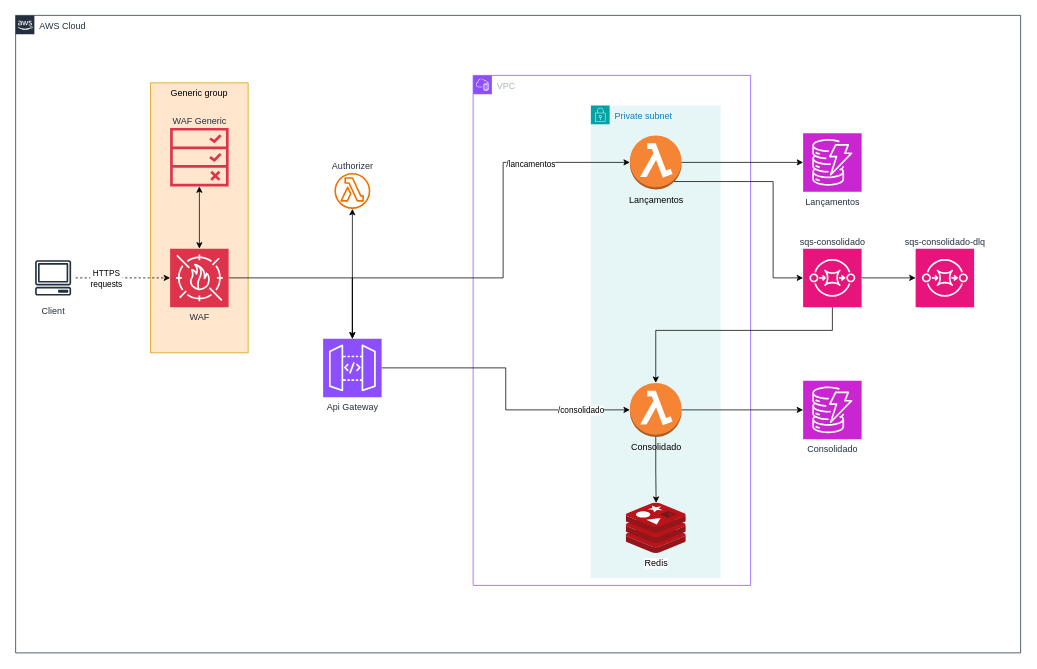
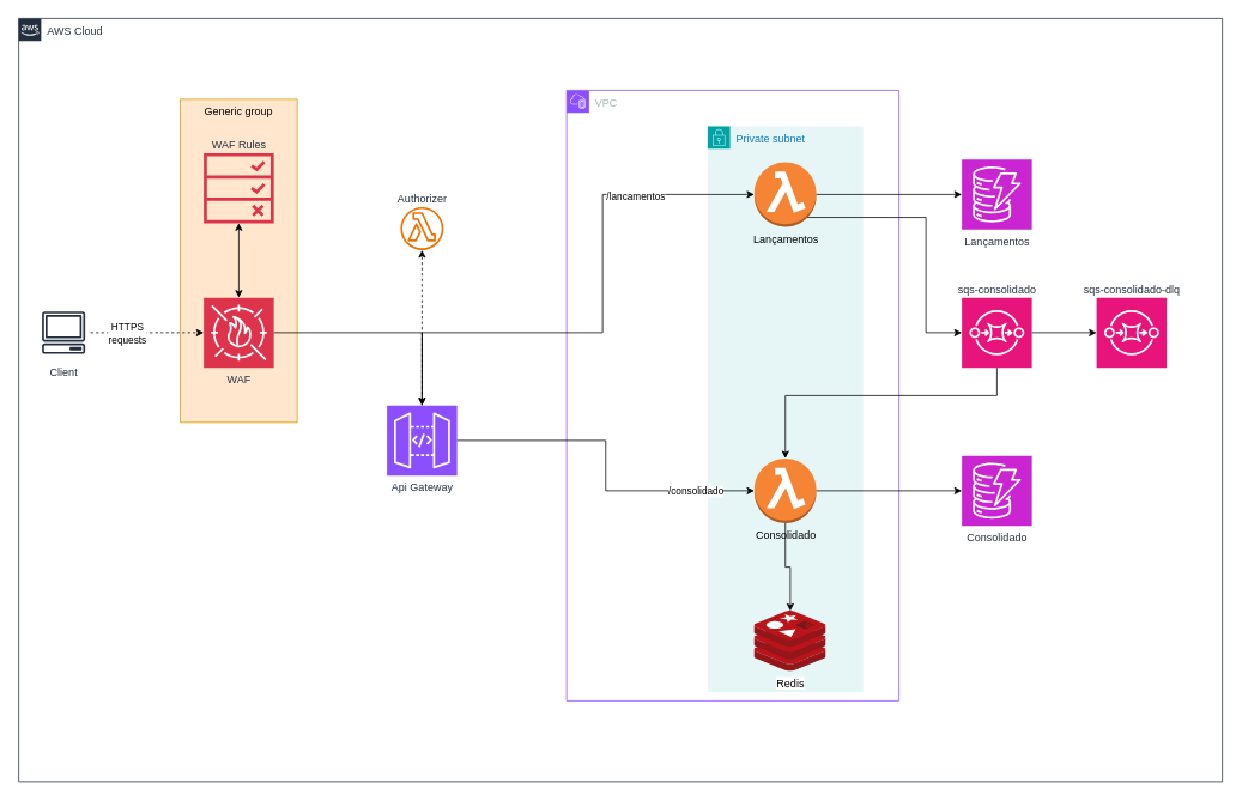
  <mxCell id="0" />
  <mxCell id="1" parent="0" />
  <mxCell id="2" value="AWS Cloud" style="points=[[0,0],[0.25,0],[0.5,0],[0.75,0],[1,0],[1,0.25],[1,0.5],[1,0.75],[1,1],[0.75,1],[0.5,1],[0.25,1],[0,1],[0,0.75],[0,0.5],[0,0.25]];outlineConnect=0;gradientColor=none;html=1;whiteSpace=wrap;fontSize=12;fontStyle=0;container=1;pointerEvents=0;collapsible=0;recursiveResize=0;shape=mxgraph.aws4.group;grIcon=mxgraph.aws4.group_aws_cloud_alt;strokeColor=#232F3E;fillColor=none;verticalAlign=top;align=left;spacingLeft=30;fontColor=#232F3E;dashed=0;" vertex="1" parent="1"><mxGeometry x="20" y="20" width="1340" height="850" as="geometry" /></mxCell>
- <mxCell id="3" style="edgeStyle=orthogonalEdgeStyle;rounded=0;orthogonalLoop=1;jettySize=auto;html=1;startArrow=classic;startFill=1;" edge="1" parent="2" source="4" target="13"><mxGeometry relative="1" as="geometry" /></mxCell>
+ <mxCell id="3" style="edgeStyle=orthogonalEdgeStyle;rounded=0;orthogonalLoop=1;jettySize=auto;html=1;startArrow=classic;startFill=1;dashed=1;" edge="1" parent="2" source="4" target="13"><mxGeometry relative="1" as="geometry" /></mxCell>
  <mxCell id="4" value="Api Gateway" style="sketch=0;points=[[0,0,0],[0.25,0,0],[0.5,0,0],[0.75,0,0],[1,0,0],[0,1,0],[0.25,1,0],[0.5,1,0],[0.75,1,0],[1,1,0],[0,0.25,0],[0,0.5,0],[0,0.75,0],[1,0.25,0],[1,0.5,0],[1,0.75,0]];outlineConnect=0;fontColor=#232F3E;fillColor=#8C4FFF;strokeColor=#ffffff;dashed=0;verticalLabelPosition=bottom;verticalAlign=top;align=center;html=1;fontSize=12;fontStyle=0;aspect=fixed;shape=mxgraph.aws4.resourceIcon;resIcon=mxgraph.aws4.api_gateway;" vertex="1" parent="2"><mxGeometry x="410" y="431" width="78" height="78" as="geometry" /></mxCell>
  <mxCell id="5" value="Generic group" style="fillColor=#ffe6cc;strokeColor=#d79b00;dashed=0;verticalAlign=top;fontStyle=0;whiteSpace=wrap;html=1;" vertex="1" parent="2"><mxGeometry x="180" y="90" width="130" height="360" as="geometry" /></mxCell>
  <mxCell id="6" style="edgeStyle=orthogonalEdgeStyle;rounded=0;orthogonalLoop=1;jettySize=auto;html=1;startArrow=classic;startFill=1;" edge="1" parent="2" source="8" target="9"><mxGeometry relative="1" as="geometry" /></mxCell>
  <mxCell id="7" style="edgeStyle=orthogonalEdgeStyle;rounded=0;orthogonalLoop=1;jettySize=auto;html=1;" edge="1" parent="2" source="8" target="4"><mxGeometry relative="1" as="geometry" /></mxCell>
  <mxCell id="8" value="WAF" style="sketch=0;points=[[0,0,0],[0.25,0,0],[0.5,0,0],[0.75,0,0],[1,0,0],[0,1,0],[0.25,1,0],[0.5,1,0],[0.75,1,0],[1,1,0],[0,0.25,0],[0,0.5,0],[0,0.75,0],[1,0.25,0],[1,0.5,0],[1,0.75,0]];outlineConnect=0;fontColor=#232F3E;fillColor=#DD344C;strokeColor=#ffffff;dashed=0;verticalLabelPosition=bottom;verticalAlign=top;align=center;html=1;fontSize=12;fontStyle=0;aspect=fixed;shape=mxgraph.aws4.resourceIcon;resIcon=mxgraph.aws4.waf;" vertex="1" parent="2"><mxGeometry x="206" y="311" width="78" height="78" as="geometry" /></mxCell>
- <mxCell id="9" value="WAF Generic" style="sketch=0;outlineConnect=0;fontColor=#232F3E;gradientColor=none;fillColor=#DD344C;strokeColor=none;dashed=0;verticalLabelPosition=top;verticalAlign=bottom;align=center;html=1;fontSize=12;fontStyle=0;aspect=fixed;pointerEvents=1;shape=mxgraph.aws4.waf_rule;labelPosition=center;" vertex="1" parent="2"><mxGeometry x="206" y="150" width="78" height="78" as="geometry" /></mxCell>
+ <mxCell id="9" value="WAF Rules" style="sketch=0;outlineConnect=0;fontColor=#232F3E;gradientColor=none;fillColor=#DD344C;strokeColor=none;dashed=0;verticalLabelPosition=top;verticalAlign=bottom;align=center;html=1;fontSize=12;fontStyle=0;aspect=fixed;pointerEvents=1;shape=mxgraph.aws4.waf_rule;labelPosition=center;" vertex="1" parent="2"><mxGeometry x="206" y="150" width="78" height="78" as="geometry" /></mxCell>
  <mxCell id="10" value="Client" style="sketch=0;outlineConnect=0;fontColor=#232F3E;gradientColor=none;strokeColor=#232F3E;fillColor=#ffffff;dashed=0;verticalLabelPosition=bottom;verticalAlign=top;align=center;html=1;fontSize=12;fontStyle=0;aspect=fixed;shape=mxgraph.aws4.resourceIcon;resIcon=mxgraph.aws4.client;" vertex="1" parent="2"><mxGeometry x="20" y="320" width="60" height="60" as="geometry" /></mxCell>
  <mxCell id="11" style="edgeStyle=orthogonalEdgeStyle;rounded=0;orthogonalLoop=1;jettySize=auto;html=1;entryX=0;entryY=0.5;entryDx=0;entryDy=0;entryPerimeter=0;dashed=1;" edge="1" parent="2" source="10" target="8"><mxGeometry relative="1" as="geometry" /></mxCell>
  <mxCell id="12" value="HTTPS&lt;div&gt;requests&lt;/div&gt;" style="edgeLabel;html=1;align=center;verticalAlign=middle;resizable=0;points=[];" vertex="1" connectable="0" parent="11"><mxGeometry x="-0.064" y="-2" relative="1" as="geometry"><mxPoint x="-19" y="-2" as="offset" /></mxGeometry></mxCell>
  <mxCell id="13" value="Authorizer" style="sketch=0;outlineConnect=0;fontColor=#232F3E;gradientColor=none;fillColor=#ED7100;strokeColor=none;dashed=0;verticalLabelPosition=top;verticalAlign=bottom;align=center;html=1;fontSize=12;fontStyle=0;aspect=fixed;pointerEvents=1;shape=mxgraph.aws4.lambda_function;labelPosition=center;" vertex="1" parent="2"><mxGeometry x="425" y="210" width="48" height="48" as="geometry" /></mxCell>
  <mxCell id="14" value="VPC" style="points=[[0,0],[0.25,0],[0.5,0],[0.75,0],[1,0],[1,0.25],[1,0.5],[1,0.75],[1,1],[0.75,1],[0.5,1],[0.25,1],[0,1],[0,0.75],[0,0.5],[0,0.25]];outlineConnect=0;gradientColor=none;html=1;whiteSpace=wrap;fontSize=12;fontStyle=0;container=1;pointerEvents=0;collapsible=0;recursiveResize=0;shape=mxgraph.aws4.group;grIcon=mxgraph.aws4.group_vpc2;strokeColor=#8C4FFF;fillColor=none;verticalAlign=top;align=left;spacingLeft=30;fontColor=#AAB7B8;dashed=0;" vertex="1" parent="2"><mxGeometry x="610" y="80" width="370" height="680" as="geometry" /></mxCell>
  <mxCell id="15" value="Private subnet" style="points=[[0,0],[0.25,0],[0.5,0],[0.75,0],[1,0],[1,0.25],[1,0.5],[1,0.75],[1,1],[0.75,1],[0.5,1],[0.25,1],[0,1],[0,0.75],[0,0.5],[0,0.25]];outlineConnect=0;gradientColor=none;html=1;whiteSpace=wrap;fontSize=12;fontStyle=0;container=1;pointerEvents=0;collapsible=0;recursiveResize=0;shape=mxgraph.aws4.group;grIcon=mxgraph.aws4.group_security_group;grStroke=0;strokeColor=#00A4A6;fillColor=#E6F6F7;verticalAlign=top;align=left;spacingLeft=30;fontColor=#147EBA;dashed=0;" vertex="1" parent="14"><mxGeometry x="157" y="40" width="173" height="630" as="geometry" /></mxCell>
  <mxCell id="16" value="Lançamentos" style="outlineConnect=0;dashed=0;verticalLabelPosition=bottom;verticalAlign=top;align=center;html=1;shape=mxgraph.aws3.lambda_function;fillColor=#F58534;gradientColor=none;" vertex="1" parent="15"><mxGeometry x="52" y="40" width="69" height="72" as="geometry" /></mxCell>
  <mxCell id="17" style="edgeStyle=orthogonalEdgeStyle;rounded=0;orthogonalLoop=1;jettySize=auto;html=1;" edge="1" parent="15" source="18" target="19"><mxGeometry relative="1" as="geometry" /></mxCell>
  <mxCell id="18" value="Consolidado" style="outlineConnect=0;dashed=0;verticalLabelPosition=bottom;verticalAlign=top;align=center;html=1;shape=mxgraph.aws3.lambda_function;fillColor=#F58534;gradientColor=none;" vertex="1" parent="15"><mxGeometry x="52" y="370" width="69" height="72" as="geometry" /></mxCell>
- <mxCell id="19" value="Redis" style="image;sketch=0;aspect=fixed;html=1;points=[];align=center;fontSize=12;image=img/lib/mscae/Cache_Redis_Product.svg;" vertex="1" parent="15"><mxGeometry x="47" y="530" width="80" height="67.2" as="geometry" /></mxCell>
+ <mxCell id="19" value="Redis" style="image;sketch=0;aspect=fixed;html=1;points=[];align=center;fontSize=12;image=img/lib/mscae/Cache_Redis_Product.svg;" vertex="1" parent="15"><mxGeometry x="52" y="540" width="80" height="67.2" as="geometry" /></mxCell>
  <mxCell id="20" style="edgeStyle=orthogonalEdgeStyle;rounded=0;orthogonalLoop=1;jettySize=auto;html=1;entryX=0;entryY=0.5;entryDx=0;entryDy=0;entryPerimeter=0;exitX=1;exitY=0.5;exitDx=0;exitDy=0;exitPerimeter=0;" edge="1" parent="14" source="4" target="18"><mxGeometry relative="1" as="geometry"><mxPoint x="-122" y="290" as="sourcePoint" /><mxPoint x="210" y="440" as="targetPoint" /></mxGeometry></mxCell>
  <mxCell id="21" value="/consolidado" style="edgeLabel;html=1;align=center;verticalAlign=middle;resizable=0;points=[];" vertex="1" connectable="0" parent="20"><mxGeometry x="0.451" y="-1" relative="1" as="geometry"><mxPoint x="40" y="-1" as="offset" /></mxGeometry></mxCell>
  <mxCell id="22" style="edgeStyle=orthogonalEdgeStyle;rounded=0;orthogonalLoop=1;jettySize=auto;html=1;" edge="1" parent="2" source="24" target="31"><mxGeometry relative="1" as="geometry" /></mxCell>
  <mxCell id="23" style="edgeStyle=orthogonalEdgeStyle;rounded=0;orthogonalLoop=1;jettySize=auto;html=1;entryX=0.5;entryY=0;entryDx=0;entryDy=0;entryPerimeter=0;" edge="1" parent="2" source="24" target="18"><mxGeometry relative="1" as="geometry"><Array as="points"><mxPoint x="1089" y="420" /><mxPoint x="854" y="420" /></Array></mxGeometry></mxCell>
  <mxCell id="24" value="sqs-consolidado" style="sketch=0;points=[[0,0,0],[0.25,0,0],[0.5,0,0],[0.75,0,0],[1,0,0],[0,1,0],[0.25,1,0],[0.5,1,0],[0.75,1,0],[1,1,0],[0,0.25,0],[0,0.5,0],[0,0.75,0],[1,0.25,0],[1,0.5,0],[1,0.75,0]];outlineConnect=0;fontColor=#232F3E;fillColor=#E7157B;strokeColor=#ffffff;dashed=0;verticalLabelPosition=top;verticalAlign=bottom;align=center;html=1;fontSize=12;fontStyle=0;aspect=fixed;shape=mxgraph.aws4.resourceIcon;resIcon=mxgraph.aws4.sqs;labelPosition=center;" vertex="1" parent="2"><mxGeometry x="1050" y="311" width="78" height="78" as="geometry" /></mxCell>
  <mxCell id="25" style="edgeStyle=orthogonalEdgeStyle;rounded=0;orthogonalLoop=1;jettySize=auto;html=1;entryX=0;entryY=0.5;entryDx=0;entryDy=0;entryPerimeter=0;" edge="1" parent="2" source="4" target="16"><mxGeometry relative="1" as="geometry"><Array as="points"><mxPoint x="650" y="350" /><mxPoint x="650" y="196" /></Array></mxGeometry></mxCell>
  <mxCell id="26" value="/lancamentos" style="edgeLabel;html=1;align=center;verticalAlign=middle;resizable=0;points=[];" vertex="1" connectable="0" parent="25"><mxGeometry x="0.56" y="-1" relative="1" as="geometry"><mxPoint as="offset" /></mxGeometry></mxCell>
  <mxCell id="27" value="Lançamentos" style="sketch=0;points=[[0,0,0],[0.25,0,0],[0.5,0,0],[0.75,0,0],[1,0,0],[0,1,0],[0.25,1,0],[0.5,1,0],[0.75,1,0],[1,1,0],[0,0.25,0],[0,0.5,0],[0,0.75,0],[1,0.25,0],[1,0.5,0],[1,0.75,0]];outlineConnect=0;fontColor=#232F3E;fillColor=#C925D1;strokeColor=#ffffff;dashed=0;verticalLabelPosition=bottom;verticalAlign=top;align=center;html=1;fontSize=12;fontStyle=0;aspect=fixed;shape=mxgraph.aws4.resourceIcon;resIcon=mxgraph.aws4.dynamodb;" vertex="1" parent="2"><mxGeometry x="1050" y="157" width="78" height="78" as="geometry" /></mxCell>
  <mxCell id="28" style="edgeStyle=orthogonalEdgeStyle;rounded=0;orthogonalLoop=1;jettySize=auto;html=1;entryX=0;entryY=0.5;entryDx=0;entryDy=0;entryPerimeter=0;" edge="1" parent="2" source="16" target="27"><mxGeometry relative="1" as="geometry" /></mxCell>
  <mxCell id="29" style="edgeStyle=orthogonalEdgeStyle;rounded=0;orthogonalLoop=1;jettySize=auto;html=1;entryX=0;entryY=0.5;entryDx=0;entryDy=0;entryPerimeter=0;exitX=0.855;exitY=0.855;exitDx=0;exitDy=0;exitPerimeter=0;" edge="1" parent="2" source="16" target="24"><mxGeometry relative="1" as="geometry"><Array as="points"><mxPoint x="1010" y="222" /><mxPoint x="1010" y="350" /></Array></mxGeometry></mxCell>
  <mxCell id="30" value="Consolidado" style="sketch=0;points=[[0,0,0],[0.25,0,0],[0.5,0,0],[0.75,0,0],[1,0,0],[0,1,0],[0.25,1,0],[0.5,1,0],[0.75,1,0],[1,1,0],[0,0.25,0],[0,0.5,0],[0,0.75,0],[1,0.25,0],[1,0.5,0],[1,0.75,0]];outlineConnect=0;fontColor=#232F3E;fillColor=#C925D1;strokeColor=#ffffff;dashed=0;verticalLabelPosition=bottom;verticalAlign=top;align=center;html=1;fontSize=12;fontStyle=0;aspect=fixed;shape=mxgraph.aws4.resourceIcon;resIcon=mxgraph.aws4.dynamodb;" vertex="1" parent="2"><mxGeometry x="1050" y="487" width="78" height="78" as="geometry" /></mxCell>
  <mxCell id="31" value="sqs-consolidado-dlq" style="sketch=0;points=[[0,0,0],[0.25,0,0],[0.5,0,0],[0.75,0,0],[1,0,0],[0,1,0],[0.25,1,0],[0.5,1,0],[0.75,1,0],[1,1,0],[0,0.25,0],[0,0.5,0],[0,0.75,0],[1,0.25,0],[1,0.5,0],[1,0.75,0]];outlineConnect=0;fontColor=#232F3E;fillColor=#E7157B;strokeColor=#ffffff;dashed=0;verticalLabelPosition=top;verticalAlign=bottom;align=center;html=1;fontSize=12;fontStyle=0;aspect=fixed;shape=mxgraph.aws4.resourceIcon;resIcon=mxgraph.aws4.sqs;labelPosition=center;" vertex="1" parent="2"><mxGeometry x="1200" y="311" width="78" height="78" as="geometry" /></mxCell>
  <mxCell id="32" style="edgeStyle=orthogonalEdgeStyle;rounded=0;orthogonalLoop=1;jettySize=auto;html=1;entryX=0;entryY=0.5;entryDx=0;entryDy=0;entryPerimeter=0;" edge="1" parent="2" source="18" target="30"><mxGeometry relative="1" as="geometry" /></mxCell>
